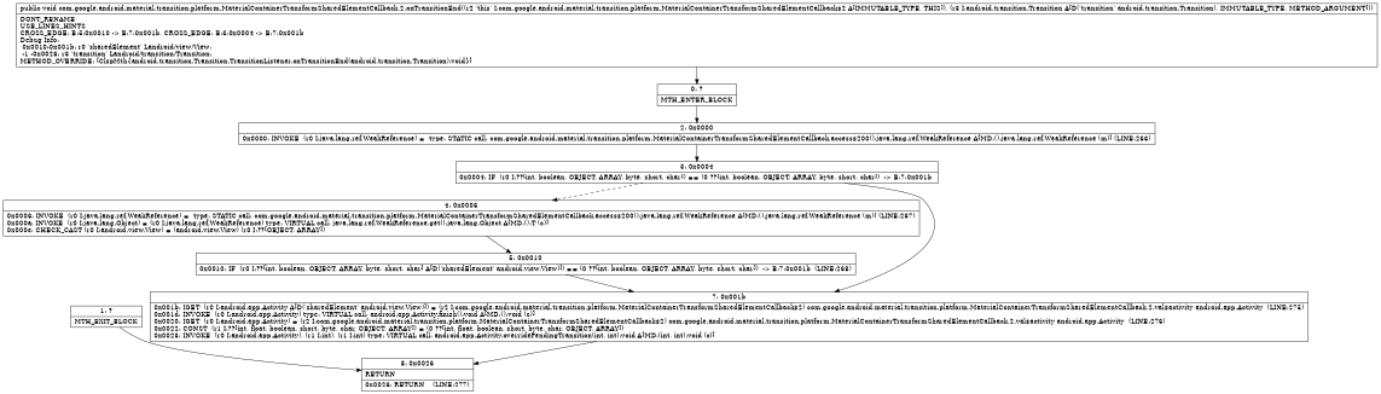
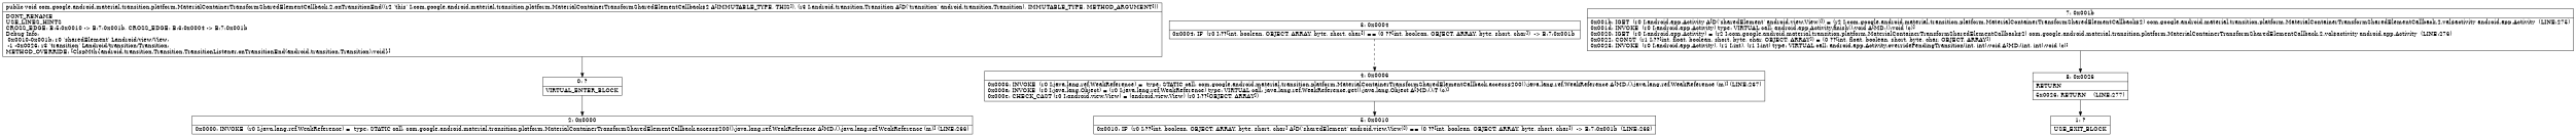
  digraph {
    node [shape=record]
-   n1 [label="{0\:\ ?|MTH_ENTER_BLOCK\l}"]
+   n1 [label="{0\:\ ?|VIRTUAL_ENTER_BLOCK\l}"]
    n2 [label="{2\:\ 0x0000|0x0000: INVOKE  (r0 I:java.lang.ref.WeakReference) =  type: STATIC call: com.google.android.material.transition.platform.MaterialContainerTransformSharedElementCallback.access$200():java.lang.ref.WeakReference A[MD:():java.lang.ref.WeakReference (m)] (LINE:266)\l}"]
    n3 [label="{3\:\ 0x0004|0x0004: IF  (r0 I:??[int, boolean, OBJECT, ARRAY, byte, short, char]) == (0 ??[int, boolean, OBJECT, ARRAY, byte, short, char])  \-\> B:7:0x001b \l}"]
    n4 [label="{4\:\ 0x0006|0x0006: INVOKE  (r0 I:java.lang.ref.WeakReference) =  type: STATIC call: com.google.android.material.transition.platform.MaterialContainerTransformSharedElementCallback.access$200():java.lang.ref.WeakReference A[MD:():java.lang.ref.WeakReference (m)] (LINE:267)\l0x000a: INVOKE  (r0 I:java.lang.Object) = (r0 I:java.lang.ref.WeakReference) type: VIRTUAL call: java.lang.ref.WeakReference.get():java.lang.Object A[MD:():T (c)]\l0x000e: CHECK_CAST (r0 I:android.view.View) = (android.view.View) (r0 I:??[OBJECT, ARRAY]) \l}"]
    n5 [label="{7\:\ 0x001b|0x001b: IGET  (r0 I:android.app.Activity A[D('sharedElement' android.view.View)]) = (r2 I:com.google.android.material.transition.platform.MaterialContainerTransformSharedElementCallback$2) com.google.android.material.transition.platform.MaterialContainerTransformSharedElementCallback.2.val$activity android.app.Activity  (LINE:275)\l0x001d: INVOKE  (r0 I:android.app.Activity) type: VIRTUAL call: android.app.Activity.finish():void A[MD:():void (c)]\l0x0020: IGET  (r0 I:android.app.Activity) = (r2 I:com.google.android.material.transition.platform.MaterialContainerTransformSharedElementCallback$2) com.google.android.material.transition.platform.MaterialContainerTransformSharedElementCallback.2.val$activity android.app.Activity  (LINE:276)\l0x0022: CONST  (r1 I:??[int, float, boolean, short, byte, char, OBJECT, ARRAY]) = (0 ??[int, float, boolean, short, byte, char, OBJECT, ARRAY]) \l0x0023: INVOKE  (r0 I:android.app.Activity), (r1 I:int), (r1 I:int) type: VIRTUAL call: android.app.Activity.overridePendingTransition(int, int):void A[MD:(int, int):void (c)]\l}"]
    n6 [label="{5\:\ 0x0010|0x0010: IF  (r0 I:??[int, boolean, OBJECT, ARRAY, byte, short, char] A[D('sharedElement' android.view.View)]) == (0 ??[int, boolean, OBJECT, ARRAY, byte, short, char])  \-\> B:7:0x001b  (LINE:268)\l}"]
-   n7 [label="{8\:\ 0x0026|RETURN\l|0x0026: RETURN    (LINE:277)\l}"]
-   n8 [label="{1\:\ ?|MTH_EXIT_BLOCK\l}"]
+   n7 [label="{8\:\ 0x0026|RETURN\l|5x0026: RETURN    (LINE:277)\l}"]
+   n8 [label="{1\:\ ?|USE_EXIT_BLOCK\l}"]
    n9 [label="{public void com.google.android.material.transition.platform.MaterialContainerTransformSharedElementCallback.2.onTransitionEnd((r2 'this' I:com.google.android.material.transition.platform.MaterialContainerTransformSharedElementCallback$2 A[IMMUTABLE_TYPE, THIS]), (r3 I:android.transition.Transition A[D('transition' android.transition.Transition), IMMUTABLE_TYPE, METHOD_ARGUMENT]))  | DONT_RENAME\lUSE_LINES_HINTS\lCROSS_EDGE: B:5:0x0010 \-\> B:7:0x001b, CROSS_EDGE: B:3:0x0004 \-\> B:7:0x001b\lDebug Info:\l  0x0010\-0x001b: r0 'sharedElement' Landroid\/view\/View;\l  \-1 \-0x0026: r3 'transition' Landroid\/transition\/Transition;\lMETHOD_OVERRIDE: [ClspMth\{android.transition.Transition.TransitionListener.onTransitionEnd(android.transition.Transition):void\}]\l}"]
    n1 -> n2
-   n2 -> n3
    n3 -> n4 [style=dashed]
-   n3 -> n5
    n4 -> n6
    n5 -> n7
-   n6 -> n5
-   n8 -> n7
+   n7 -> n8
    n9 -> n1
  }
